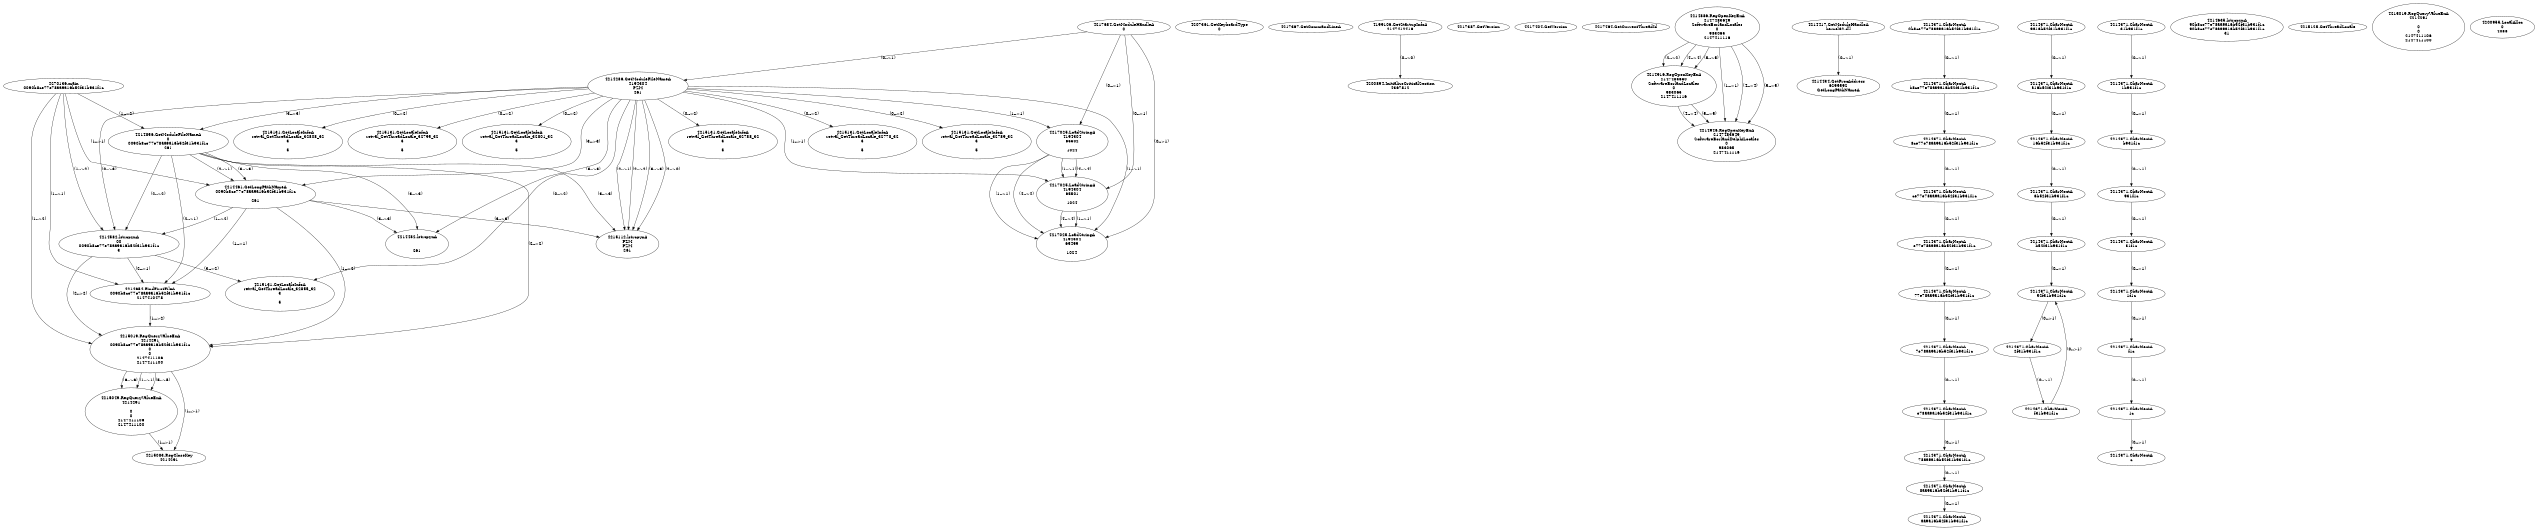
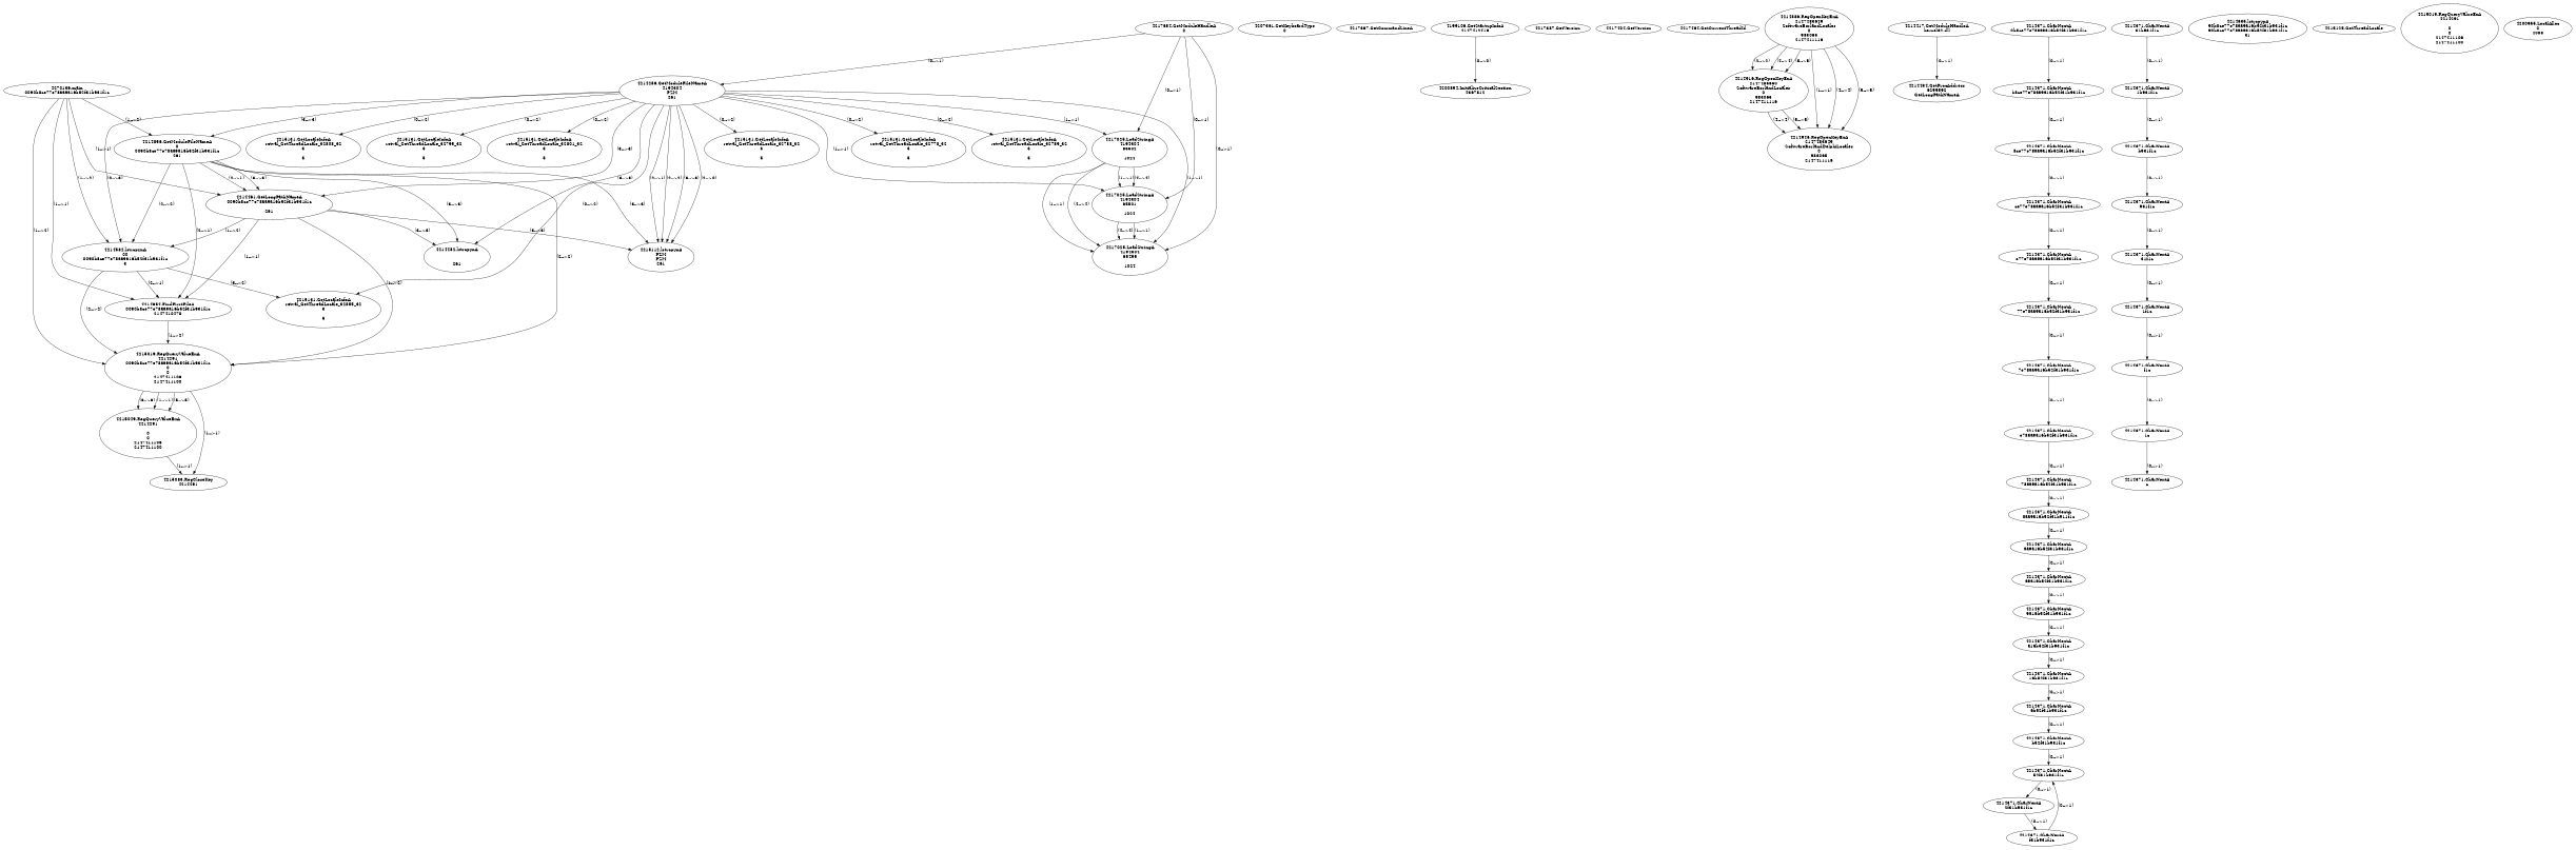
  digraph {
    n1 [label="4270136.main\n0090b8ce77e78aa9a16b52f31b931f1c"]
    n2 [label="4214856.GetModuleFileNameA\n0\n0090b8ce77e78aa9a16b52f31b931f1c\n261"]
    n3 [label="4214461.GetLongPathNameA\n0090b8ce77e78aa9a16b52f31b931f1c\n\n261"]
    n4 [label="4214582.lstrcpynA\n00\n0090b8ce77e78aa9a16b52f31b931f1c\n3"]
    n5 [label="4214654.FindFirstFileA\n0090b8ce77e78aa9a16b52f31b931f1c\n2147410478"]
    n6 [label="4215019.RegQueryValueExA\n4214291\n0090b8ce77e78aa9a16b52f31b931f1c\n0\n0\n2147411106\n2147411100"]
    n7 [label="4215112.lstrcpynA\nPZM\nPZM\n261"]
    n8 [label="4214482.lstrcpynA\n\n\n261"]
    n9 [label="4215131.GetLocaleInfoA\nretval_GetThreadLocale_32855_32\n3\n\n5"]
    n10 [label="4215049.RegQueryValueExA\n4214291\n\n0\n0\n2147411106\n2147411100"]
    n11 [label="4215083.RegCloseKey\n4214291"]
    n12 [label="4217684.GetModuleHandleA\n0"]
    n13 [label="4214286.GetModuleFileNameA\n4194304\nPZM\n261"]
    n14 [label="4217025.LoadStringA\n4194304\n65502\n\n1024"]
    n15 [label="4217025.LoadStringA\n4194304\n65501\n\n1024"]
    n16 [label="4217025.LoadStringA\n4194304\n65499\n\n1024"]
    n17 [label="4215131.GetLocaleInfoA\nretval_GetThreadLocale_32788_32\n3\n\n5"]
    n18 [label="4215131.GetLocaleInfoA\nretval_GetThreadLocale_32778_32\n3\n\n5"]
    n19 [label="4215131.GetLocaleInfoA\nretval_GetThreadLocale_32789_32\n3\n\n5"]
    n20 [label="4215131.GetLocaleInfoA\nretval_GetThreadLocale_32808_32\n3\n\n5"]
    n21 [label="4215131.GetLocaleInfoA\nretval_GetThreadLocale_32795_32\n3\n\n5"]
    n22 [label="4215131.GetLocaleInfoA\nretval_GetThreadLocale_32801_32\n3\n\n5"]
    n23 [label="4207361.GetKeyboardType\n0"]
    n24 [label="4217367.GetCommandLineA\n"]
    n25 [label="4199106.GetStartupInfoA\n2147412416"]
    n26 [label="4200894.InitializeCriticalSection\n4367812"]
    n27 [label="4217387.GetVersion\n"]
    n28 [label="4217404.GetVersion\n"]
    n29 [label="4217464.GetCurrentThreadId\n"]
    n30 [label="4214886.RegOpenKeyExA\n2147483649\nSoftware\Borland\Locales\n0\n983065\n2147411116"]
    n31 [label="4214916.RegOpenKeyExA\n2147483650\nSoftware\Borland\Locales\n0\n983065\n2147411116"]
    n32 [label="4214946.RegOpenKeyExA\n2147483649\nSoftware\Borland\Delphi\Locales\n0\n983065\n2147411116"]
    n33 [label="4214417.GetModuleHandleA\nkernel32.dll"]
    n34 [label="4214434.GetProcAddress\n6295592\nGetLongPathNameA"]
    n35 [label="4214371.CharNextA\n0b8ce77e78aa9a16b52f31b931f1c"]
    n36 [label="4214371.CharNextA\nb8ce77e78aa9a16b52f31b931f1c"]
    n37 [label="4214371.CharNextA\n8ce77e78aa9a16b52f31b931f1c"]
    n38 [label="4214371.CharNextA\nce77e78aa9a16b52f31b931f1c"]
    n39 [label="4214371.CharNextA\ne77e78aa9a16b52f31b931f1c"]
    n40 [label="4214371.CharNextA\n77e78aa9a16b52f31b931f1c"]
    n41 [label="4214371.CharNextA\n7e78aa9a16b52f31b931f1c"]
    n42 [label="4214371.CharNextA\ne78aa9a16b52f31b931f1c"]
    n43 [label="4214371.CharNextA\n78aa9a16b52f31b931f1c"]
    n44 [label="4214371.CharNextA\n8aa9a16b52f31b911f1c"]
    n45 [label="4214371.CharNextA\naa9a16b52f31b931f1c"]
+   n46 [label="4214371.CharNextA\na9a16b52f31b931f1c"]
    n47 [label="4214371.CharNextA\n9a16b52f31b931f1c"]
    n48 [label="4214371.CharNextA\na16b52f31b931f1c"]
    n49 [label="4214371.CharNextA\n16b52f31b931f1c"]
    n50 [label="4214371.CharNextA\n6b52f31b931f1c"]
    n51 [label="4214371.CharNextA\nb52f31b931f1c"]
    n52 [label="4214371.CharNextA\n52f31b931f1c"]
    n53 [label="4214371.CharNextA\n2f31b931f1c"]
    n54 [label="4214371.CharNextA\nf31b931f1c"]
    n55 [label="4214371.CharNextA\n31b931f1c"]
    n56 [label="4214371.CharNextA\n1b931f1c"]
    n57 [label="4214371.CharNextA\nb931f1c"]
    n58 [label="4214371.CharNextA\n931f1c"]
    n59 [label="4214371.CharNextA\n31f1c"]
    n60 [label="4214371.CharNextA\n1f1c"]
    n61 [label="4214371.CharNextA\nf1c"]
    n62 [label="4214371.CharNextA\n1c"]
    n63 [label="4214371.CharNextA\nc"]
    n64 [label="4214635.lstrcpynA\n90b8ce77e78aa9a16b52f31b931f1c\n90b8ce77e78aa9a16b52f31b931f1c\n31"]
    n65 [label="4215125.GetThreadLocale\n"]
    n66 [label="4215019.RegQueryValueExA\n4214291\n\n0\n0\n2147411106\n2147411100"]
    n67 [label="4200955.LocalAlloc\n0\n4088"]
    n1 -> n2 [label="(1-->2)"]
    n1 -> n3 [label="(1-->1)"]
    n1 -> n4 [label="(1-->2)"]
    n1 -> n5 [label="(1-->1)"]
    n1 -> n6 [label="(1-->2)"]
    n2 -> n3 [label="(2-->1)"]
    n2 -> n3 [label="(3-->3)"]
    n2 -> n4 [label="(2-->2)"]
    n2 -> n5 [label="(2-->1)"]
    n2 -> n6 [label="(2-->2)"]
    n2 -> n7 [label="(3-->3)"]
    n2 -> n8 [label="(3-->3)"]
    n3 -> n4 [label="(1-->2)"]
    n3 -> n5 [label="(1-->1)"]
    n3 -> n6 [label="(1-->2)"]
    n3 -> n7 [label="(3-->3)"]
    n3 -> n8 [label="(3-->3)"]
    n4 -> n5 [label="(2-->1)"]
    n4 -> n6 [label="(2-->2)"]
    n4 -> n9 [label="(3-->2)"]
    n5 -> n6 [label="(1-->2)"]
    n6 -> n10 [label="(1-->1)"]
    n6 -> n10 [label="(5-->5)"]
    n6 -> n10 [label="(6-->6)"]
    n6 -> n11 [label="(1-->1)"]
    n10 -> n11 [label="(1-->1)"]
    n12 -> n13 [label="(0-->1)"]
    n12 -> n14 [label="(0-->1)"]
    n12 -> n15 [label="(0-->1)"]
    n12 -> n16 [label="(0-->1)"]
    n13 -> n2 [label="(3-->3)"]
    n13 -> n3 [label="(3-->3)"]
    n13 -> n4 [label="(0-->3)"]
    n13 -> n7 [label="(2-->1)"]
    n13 -> n7 [label="(2-->2)"]
    n13 -> n7 [label="(3-->3)"]
    n13 -> n7 [label="(2-->0)"]
    n13 -> n8 [label="(3-->3)"]
    n13 -> n9 [label="(0-->2)"]
    n13 -> n14 [label="(1-->1)"]
    n13 -> n15 [label="(1-->1)"]
    n13 -> n16 [label="(1-->1)"]
    n13 -> n17 [label="(0-->2)"]
    n13 -> n18 [label="(0-->2)"]
    n13 -> n19 [label="(0-->2)"]
    n13 -> n20 [label="(0-->2)"]
    n13 -> n21 [label="(0-->2)"]
    n13 -> n22 [label="(0-->2)"]
    n14 -> n15 [label="(1-->1)"]
    n14 -> n15 [label="(4-->4)"]
    n14 -> n16 [label="(1-->1)"]
    n14 -> n16 [label="(4-->4)"]
    n15 -> n16 [label="(1-->1)"]
    n15 -> n16 [label="(4-->4)"]
    n25 -> n26 [label="(0-->0)"]
    n30 -> n31 [label="(2-->2)"]
    n30 -> n31 [label="(4-->4)"]
    n30 -> n31 [label="(5-->5)"]
    n30 -> n32 [label="(1-->1)"]
    n30 -> n32 [label="(4-->4)"]
    n30 -> n32 [label="(5-->5)"]
    n31 -> n32 [label="(4-->4)"]
    n31 -> n32 [label="(5-->5)"]
    n33 -> n34 [label="(0-->1)"]
    n35 -> n36 [label="(0-->1)"]
    n36 -> n37 [label="(0-->1)"]
    n37 -> n38 [label="(0-->1)"]
    n38 -> n39 [label="(0-->1)"]
    n39 -> n40 [label="(0-->1)"]
    n40 -> n41 [label="(0-->1)"]
    n41 -> n42 [label="(0-->1)"]
    n42 -> n43 [label="(0-->1)"]
    n43 -> n44 [label="(0-->1)"]
    n44 -> n45 [label="(0-->1)"]
+   n45 -> n46 [label="(0-->1)"]
+   n46 -> n47 [label="(0-->1)"]
    n47 -> n48 [label="(0-->1)"]
    n48 -> n49 [label="(0-->1)"]
    n49 -> n50 [label="(0-->1)"]
    n50 -> n51 [label="(0-->1)"]
    n51 -> n52 [label="(0-->1)"]
    n52 -> n53 [label="(0-->1)"]
    n53 -> n54 [label="(0-->1)"]
    n54 -> n52 [label="(0-->1)"]
    n55 -> n56 [label="(0-->1)"]
    n56 -> n57 [label="(0-->1)"]
    n57 -> n58 [label="(0-->1)"]
    n58 -> n59 [label="(0-->1)"]
    n59 -> n60 [label="(0-->1)"]
    n60 -> n61 [label="(0-->1)"]
    n61 -> n62 [label="(0-->1)"]
    n62 -> n63 [label="(0-->1)"]
  }
